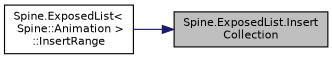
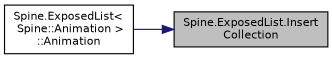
  digraph {
    rankdir=RL
    node [color=black fontname=Helvetica fontsize=10 shape=record style=filled]
    n1 [fillcolor=grey75 fontcolor=black height=0.2 label="Spine.ExposedList.Insert\lCollection" width=0.4]
-   n2 [fillcolor=white height=0.2 label="Spine.ExposedList\<\l Spine::Animation \>\l::InsertRange" width=0.4]
+   n2 [fillcolor=white height=0.2 label="Spine.ExposedList\<\l Spine::Animation \>\l::Animation" width=0.4]
    n1 -> n2 [color=midnightblue dir=back fontname=Helvetica fontsize=10 labelfontname=Helvetica labelfontsize=10 style=solid]
  }
